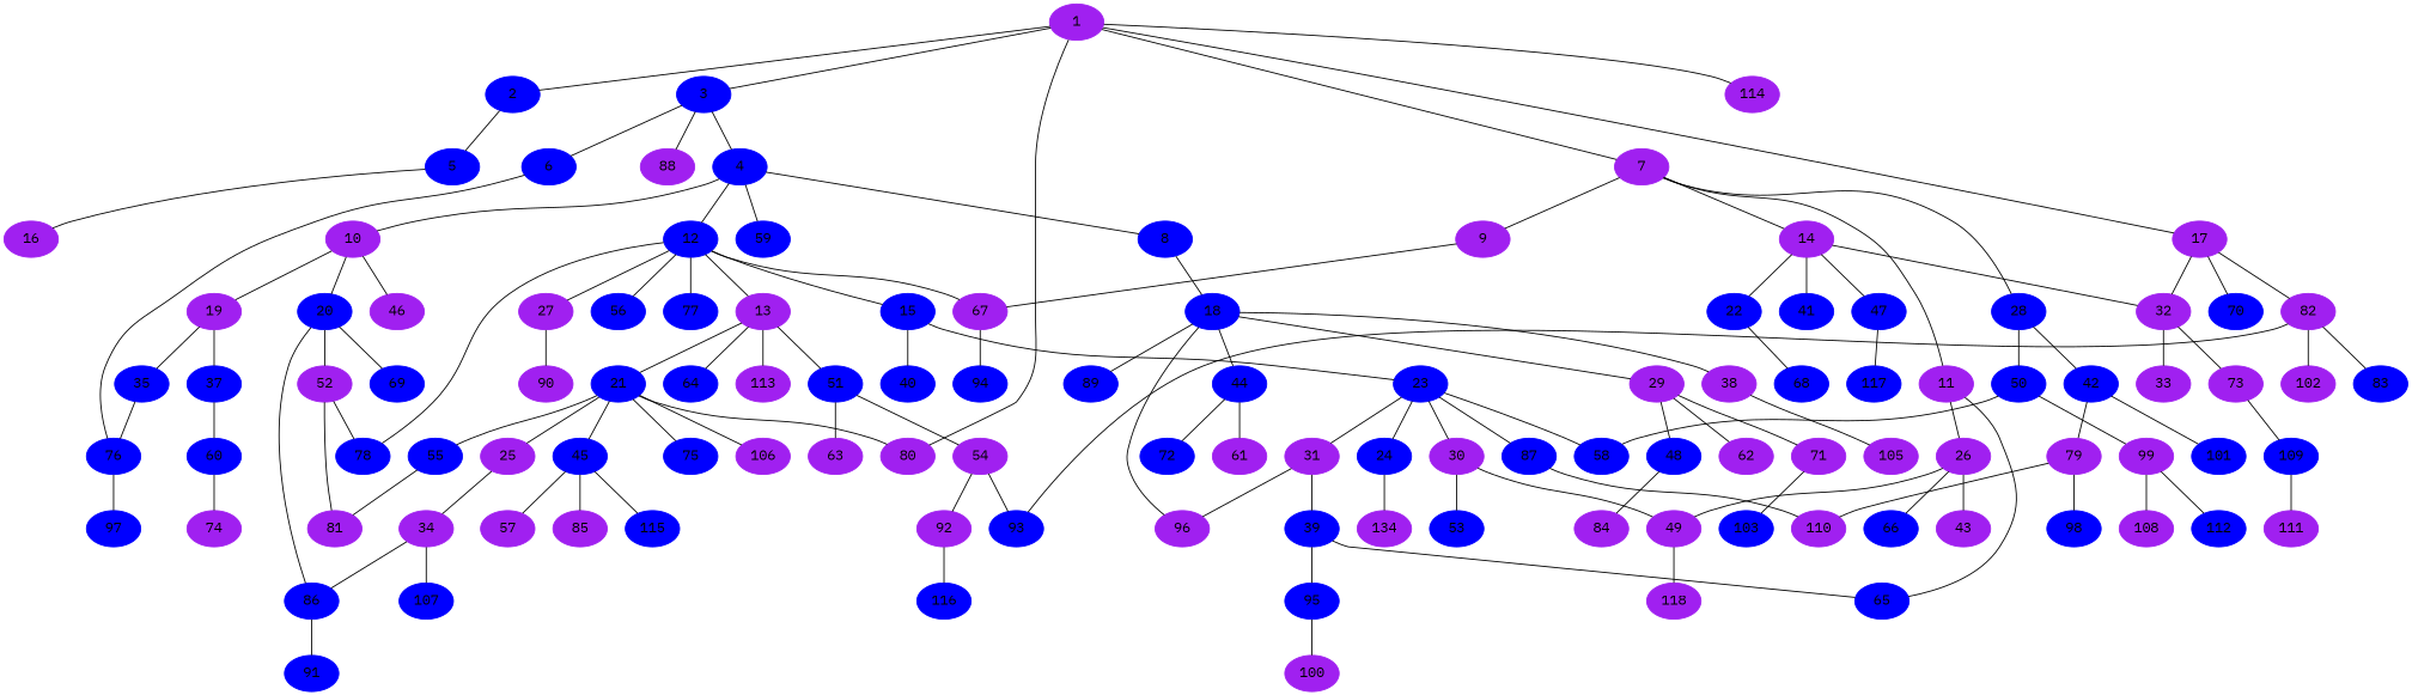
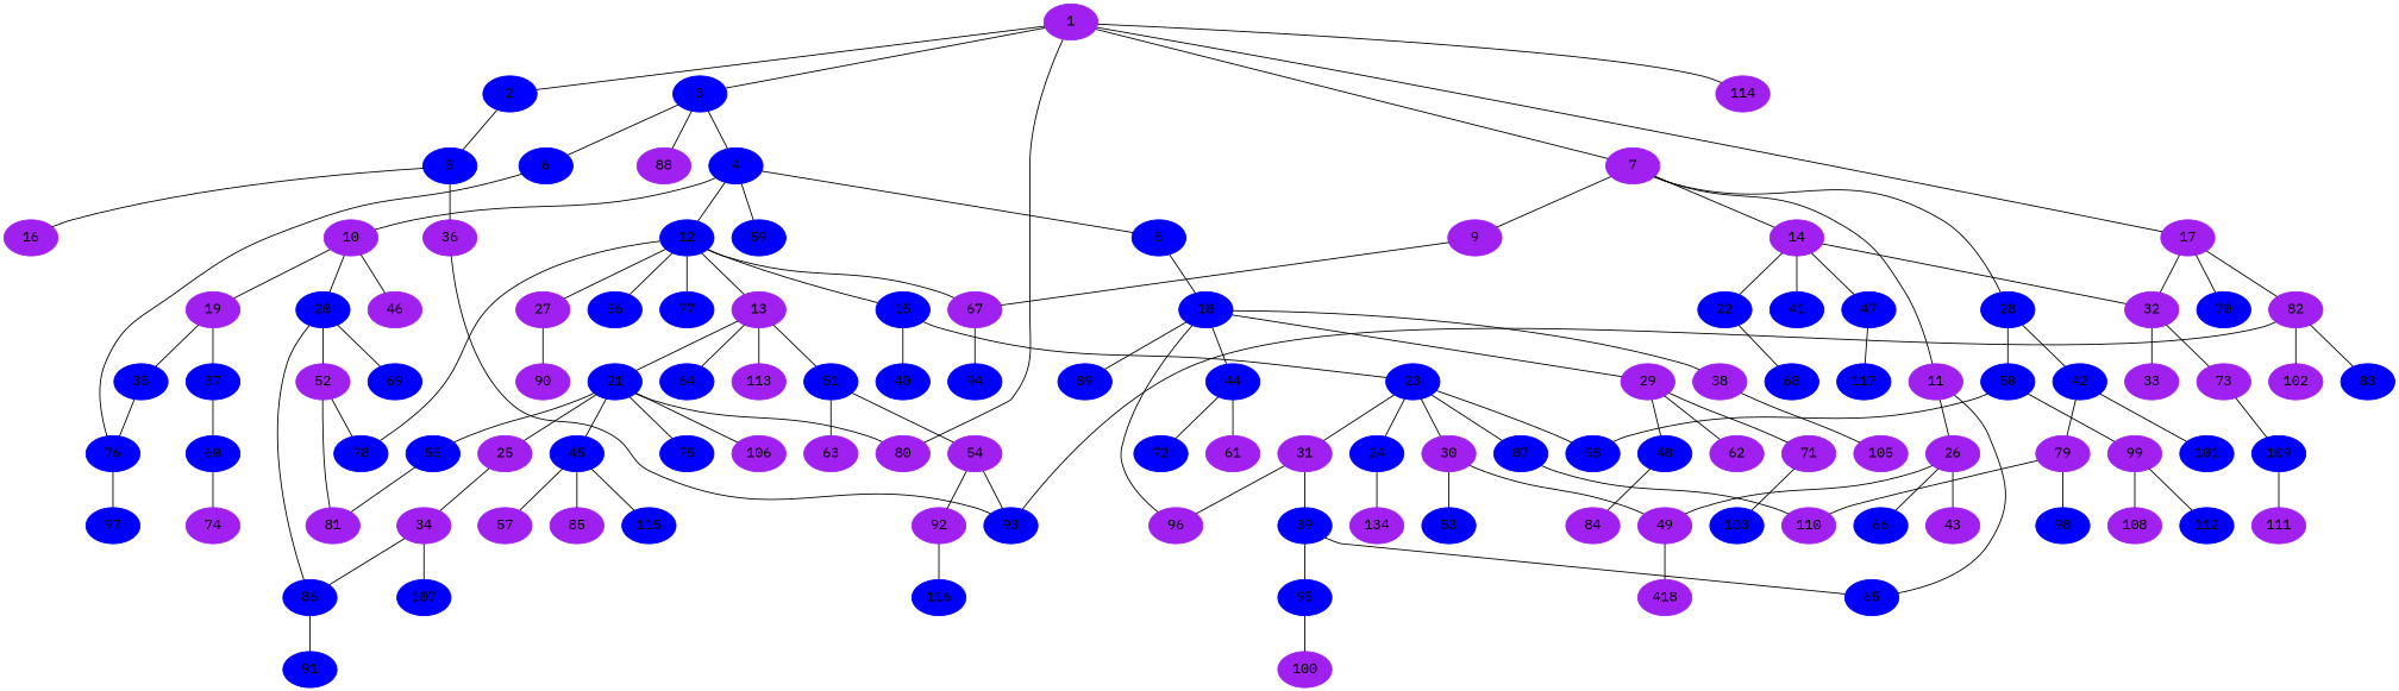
  graph {
    fontname="IBM Plex Mono"
    node [color=blue fontname="IBM Plex Mono" style=filled]
    edge [fontname="IBM Plex Mono"]
    1 [color=purple]
    2
    3
    7 [color=purple]
    17 [color=purple]
    80 [color=purple]
    114 [color=purple]
    5
    4
    6
    88 [color=purple]
    9 [color=purple]
    11 [color=purple]
    14 [color=purple]
    28
    32 [color=purple]
    70
    82 [color=purple]
    16 [color=purple]
+   36 [color=purple]
    8
    10 [color=purple]
    12
    59
    76
    18
    19 [color=purple]
    20
    46 [color=purple]
    67 [color=purple]
    13 [color=purple]
    15
    27 [color=purple]
    56
    77
    78
    93
    97
    26 [color=purple]
    65
    22
    41
    47
    42
    50
    29 [color=purple]
    38 [color=purple]
    44
    89
    96 [color=purple]
    94
    35
    37
    52 [color=purple]
    69
    86
    43 [color=purple]
    49 [color=purple]
    66
    21
    51
    64
    113 [color=purple]
    23
    40
    90 [color=purple]
    25 [color=purple]
    45
    55
    75
    106 [color=purple]
    54 [color=purple]
    63 [color=purple]
    68
    33 [color=purple]
    73 [color=purple]
    117
    24
    30 [color=purple]
    31 [color=purple]
    58
    87
    83
    102 [color=purple]
    48
    62 [color=purple]
    71 [color=purple]
    105 [color=purple]
    61 [color=purple]
    72
    60
    81 [color=purple]
    91
    34 [color=purple]
    57 [color=purple]
    85 [color=purple]
    115
    n98 [color=purple label=134]
    53
    39
    110 [color=purple]
    107
-   118 [color=purple]
+   118 [color=purple label=418]
    79 [color=purple]
    101
    99 [color=purple]
    84 [color=purple]
    103
    95
    109
    74 [color=purple]
    100 [color=purple]
    98
    108 [color=purple]
    112
    92 [color=purple]
    116
    111 [color=purple]
    1 -- 2
    1 -- 3
    1 -- 7
    1 -- 17
    1 -- 80
    1 -- 114
    2 -- 5
    3 -- 4
    3 -- 6
    3 -- 88
    7 -- 9
    7 -- 11
    7 -- 14
    7 -- 28
    17 -- 32
    17 -- 70
    17 -- 82
    5 -- 16
+   5 -- 36
    4 -- 8
    4 -- 10
    4 -- 12
    4 -- 59
    6 -- 76
    9 -- 67
    11 -- 26
    11 -- 65
    14 -- 32
    14 -- 22
    14 -- 41
    14 -- 47
    28 -- 42
    28 -- 50
    32 -- 33
    32 -- 73
    82 -- 93
    82 -- 83
    82 -- 102
+   36 -- 93
    8 -- 18
    10 -- 19
    10 -- 20
    10 -- 46
    12 -- 67
    12 -- 13
    12 -- 15
    12 -- 27
    12 -- 56
    12 -- 77
    12 -- 78
    76 -- 97
    18 -- 29
    18 -- 38
    18 -- 44
    18 -- 89
    18 -- 96
    19 -- 35
    19 -- 37
    20 -- 52
    20 -- 69
    20 -- 86
    67 -- 94
    13 -- 21
    13 -- 51
    13 -- 64
    13 -- 113
    15 -- 23
    15 -- 40
    27 -- 90
    26 -- 43
    26 -- 49
    26 -- 66
    22 -- 68
    47 -- 117
    42 -- 79
    42 -- 101
    50 -- 58
    50 -- 99
    29 -- 48
    29 -- 62
    29 -- 71
    38 -- 105
    44 -- 61
    44 -- 72
    35 -- 76
    37 -- 60
    52 -- 78
    52 -- 81
    86 -- 91
    49 -- 118
    21 -- 80
    21 -- 25
    21 -- 45
    21 -- 55
    21 -- 75
    21 -- 106
    51 -- 54
    51 -- 63
    23 -- 24
    23 -- 30
    23 -- 31
    23 -- 58
    23 -- 87
    25 -- 34
    45 -- 57
    45 -- 85
    45 -- 115
    55 -- 81
    54 -- 93
    54 -- 92
    73 -- 109
    24 -- n98
    30 -- 49
    30 -- 53
    31 -- 96
    31 -- 39
    87 -- 110
    48 -- 84
    71 -- 103
    60 -- 74
    34 -- 86
    34 -- 107
    39 -- 65
    39 -- 95
    79 -- 110
    79 -- 98
    99 -- 108
    99 -- 112
    95 -- 100
    109 -- 111
    92 -- 116
  }
